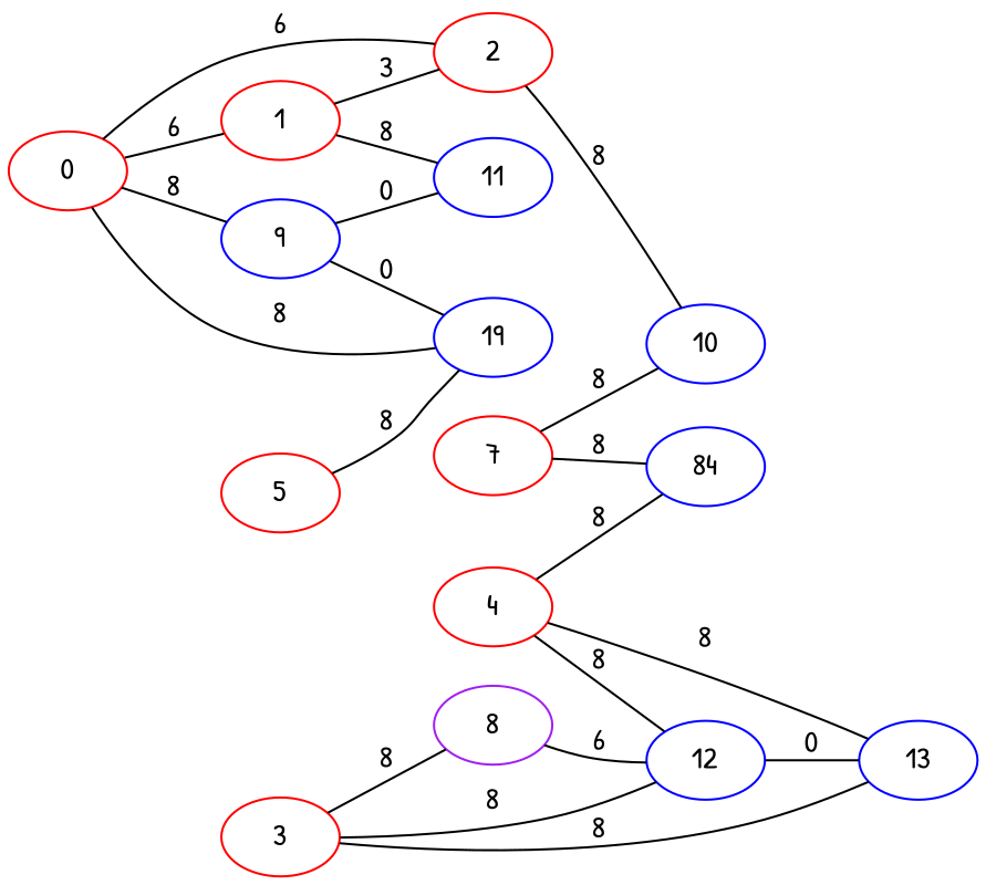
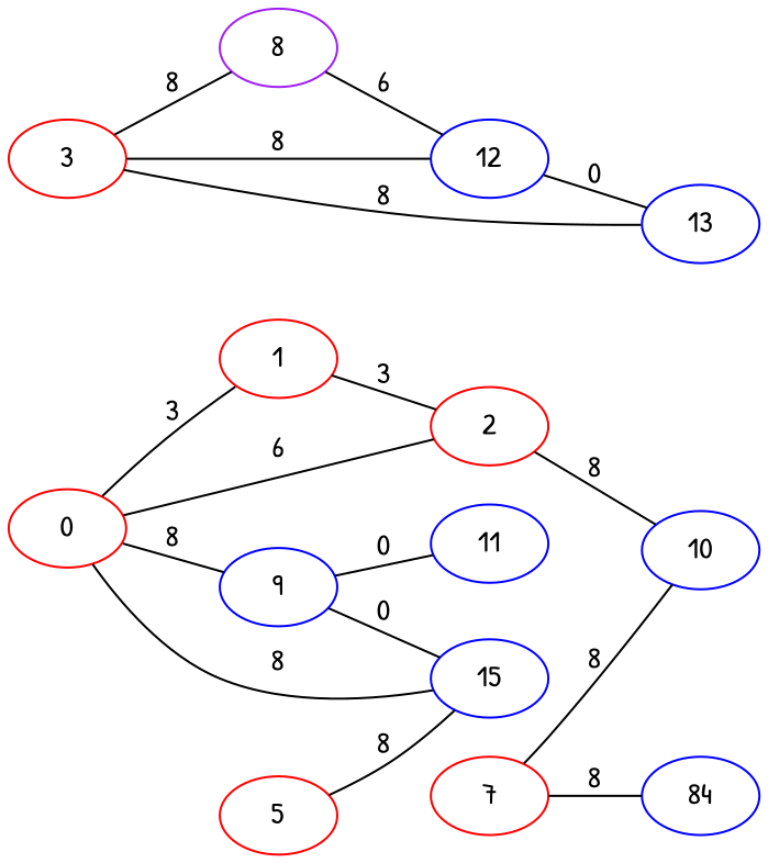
  graph {
    fontname="Patrick Hand"
    rankdir=LR
    node [color=red fontname="Patrick Hand" weight=1]
    edge [fontname="Patrick Hand"]
    0
    1
    2
    9 [color=blue weight=3]
-   15 [color=blue weight=3 label=19]
+   15 [color=blue weight=3]
    11 [color=blue weight=3]
    10 [color=blue weight=3]
    8 [color=purple weight=4]
    3
    12 [color=blue weight=3]
    13 [color=blue weight=3]
-   4
    n13 [color=blue label=84 weight=3]
    5
    7
-   0 -- 1 [label=6]
+   0 -- 1 [label=3]
    0 -- 2 [label=6]
    0 -- 9 [label=8]
    0 -- 15 [label=8]
    1 -- 2 [label=3]
-   1 -- 11 [label=8]
    2 -- 10 [label=8]
    9 -- 15 [label=0]
    9 -- 11 [label=0]
    8 -- 12 [label=6]
    3 -- 8 [label=8]
    3 -- 12 [label=8]
    3 -- 13 [label=8]
    12 -- 13 [label=0]
-   4 -- 12 [label=8]
-   4 -- 13 [label=8]
-   4 -- n13 [label=8]
    5 -- 15 [label=8]
    7 -- 10 [label=8]
    7 -- n13 [label=8]
  }
